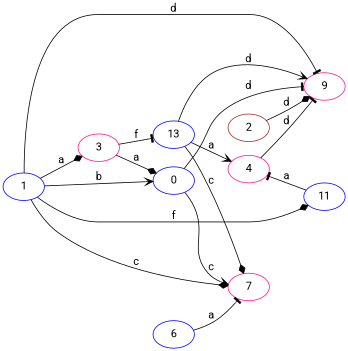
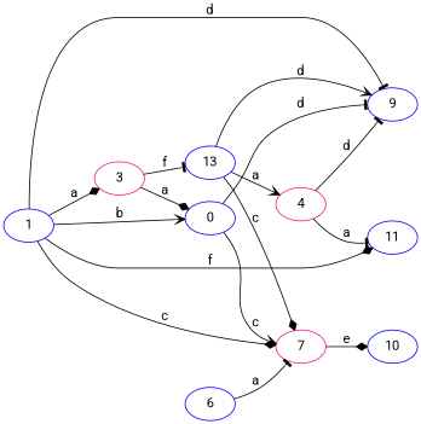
  strict digraph {
    fontname=Roboto
    rankdir=LR
    node [color=blue fontname=Roboto]
    edge [arrowhead=diamond fontname=Roboto]
    3 [color=deeppink]
    13
    0
    4 [color=deeppink]
-   9 [color=deeppink]
+   9
    7 [color=deeppink]
    6
+   10
    1
    11
-   2 [color=brown]
    3 -> 13 [arrowhead=tee label=f]
    3 -> 0 [label=a]
    13 -> 4 [arrowhead=vee label=a]
    13 -> 9 [arrowhead=vee label=d]
    13 -> 7 [label=c]
    0 -> 9 [arrowhead=tee label=d]
    0 -> 7 [arrowhead=vee label=c]
    4 -> 9 [arrowhead=tee label=d]
+   7 -> 10 [label=e]
    6 -> 7 [arrowhead=tee label=a]
    1 -> 3 [label=a]
    1 -> 0 [arrowhead=vee label=b]
    1 -> 9 [arrowhead=tee label=d]
    1 -> 7 [label=c]
    1 -> 11 [label=f]
-   11 -> 4 [arrowhead=tee label=a]
-   2 -> 9 [label=d]
+   4 -> 11 [arrowhead=tee label=a]
  }
